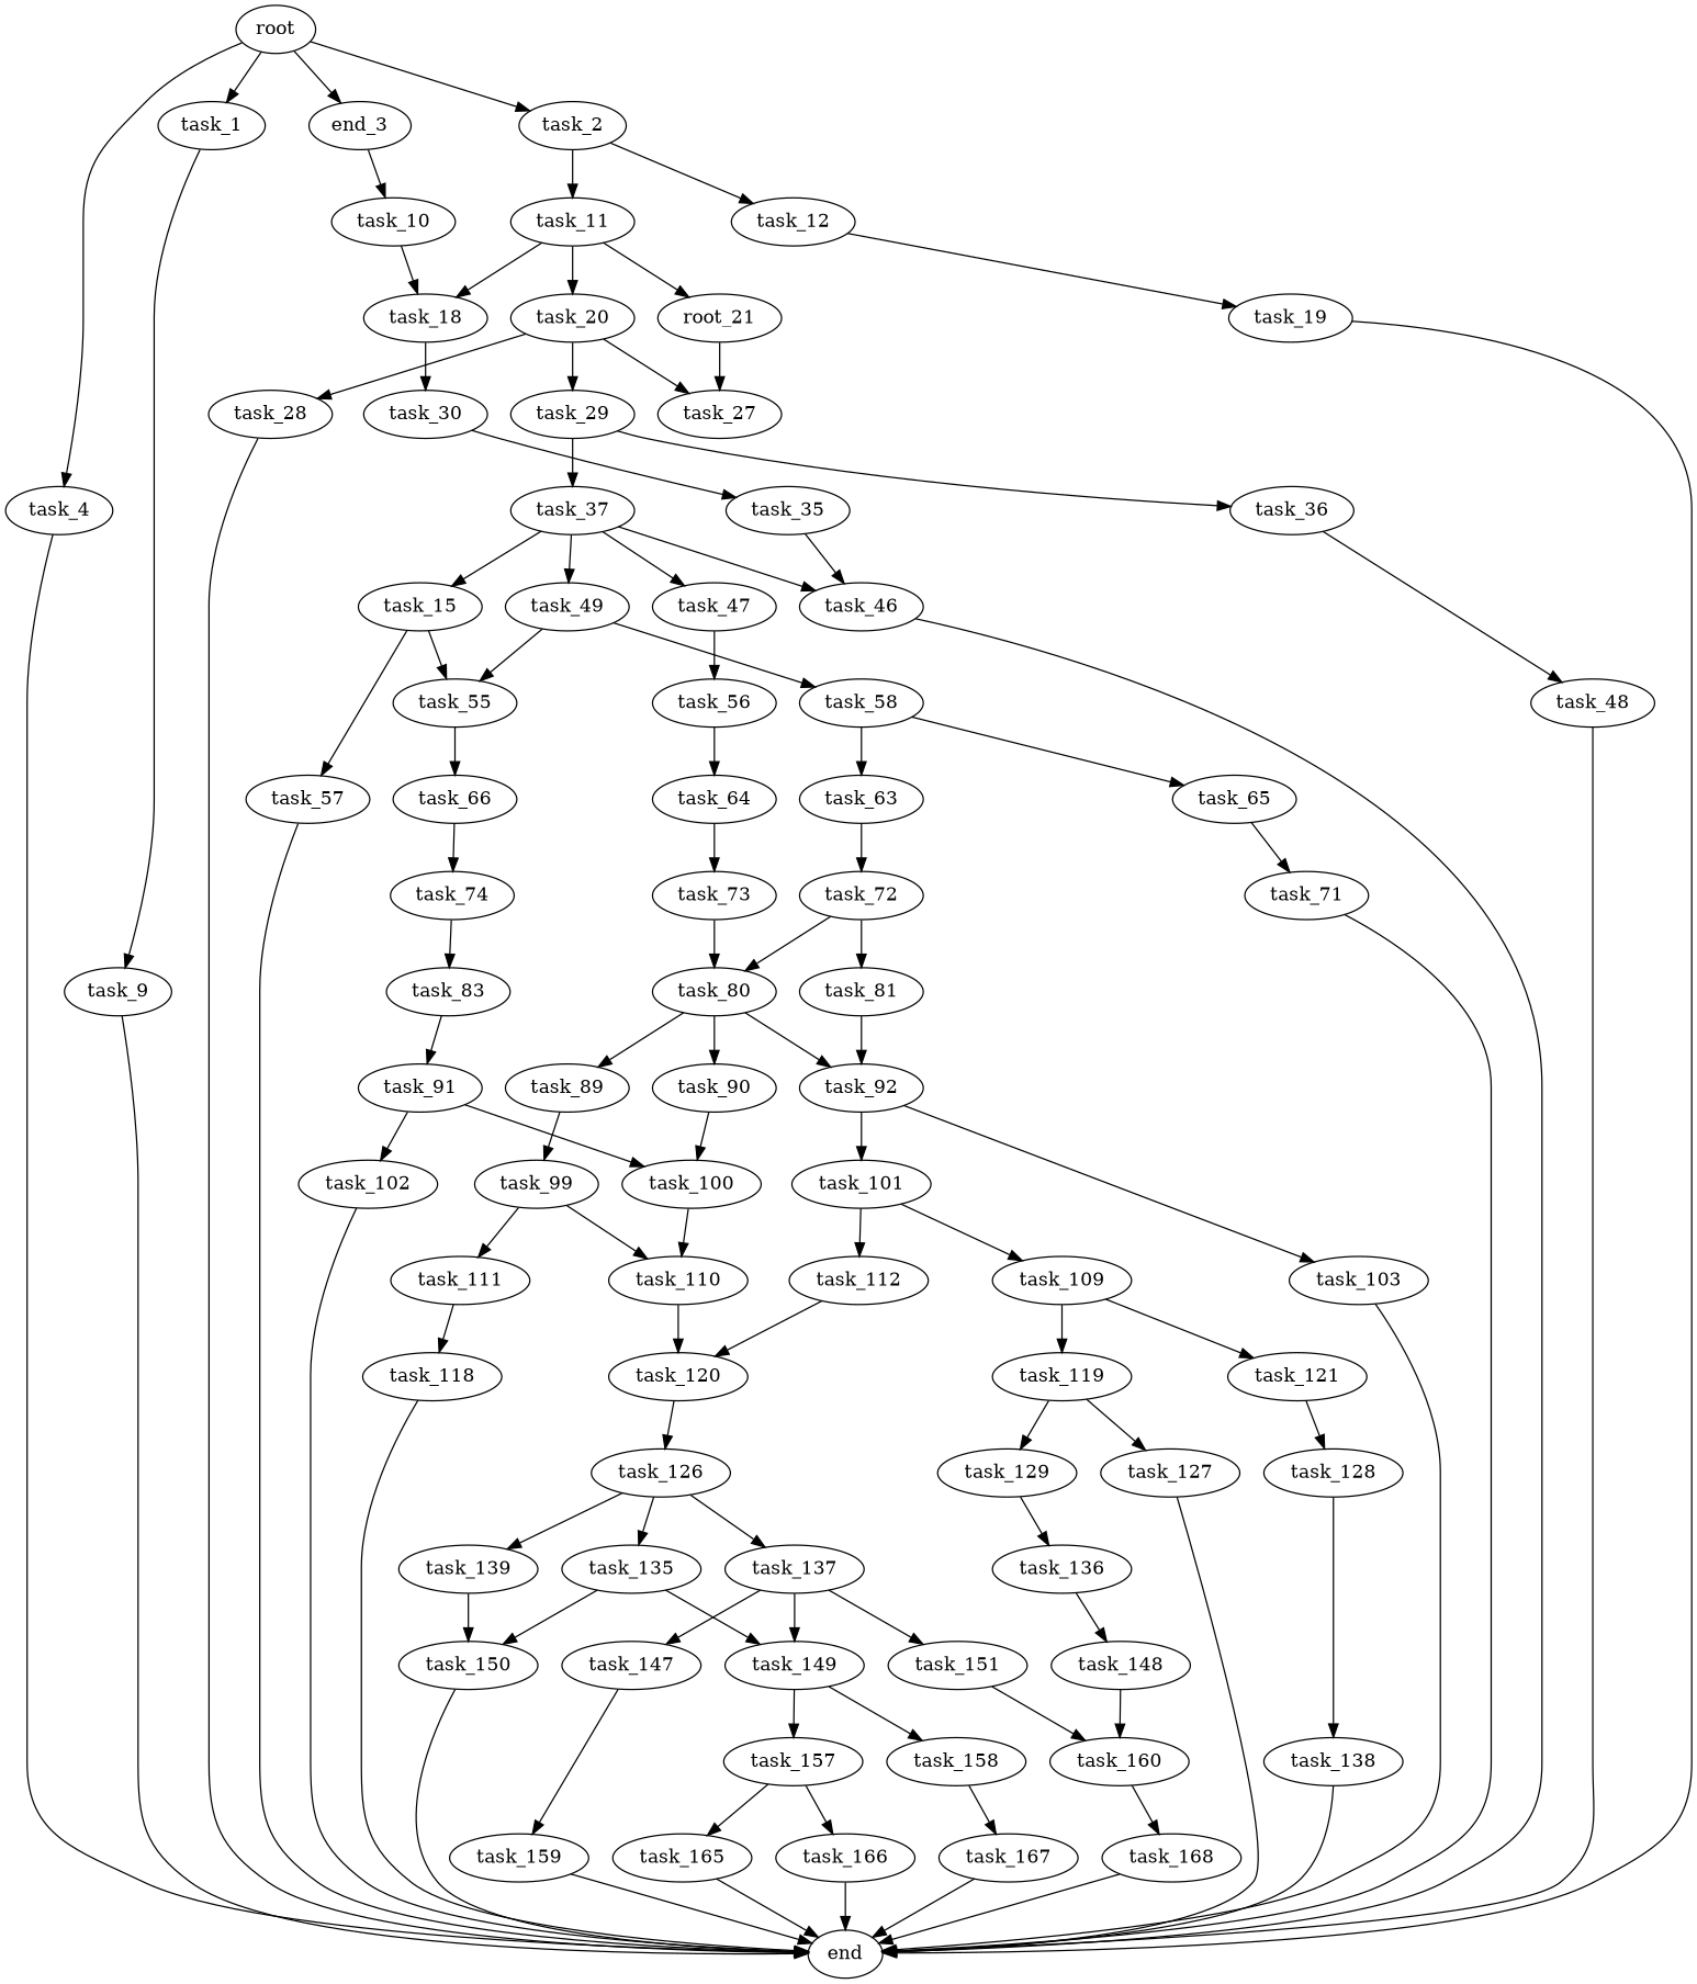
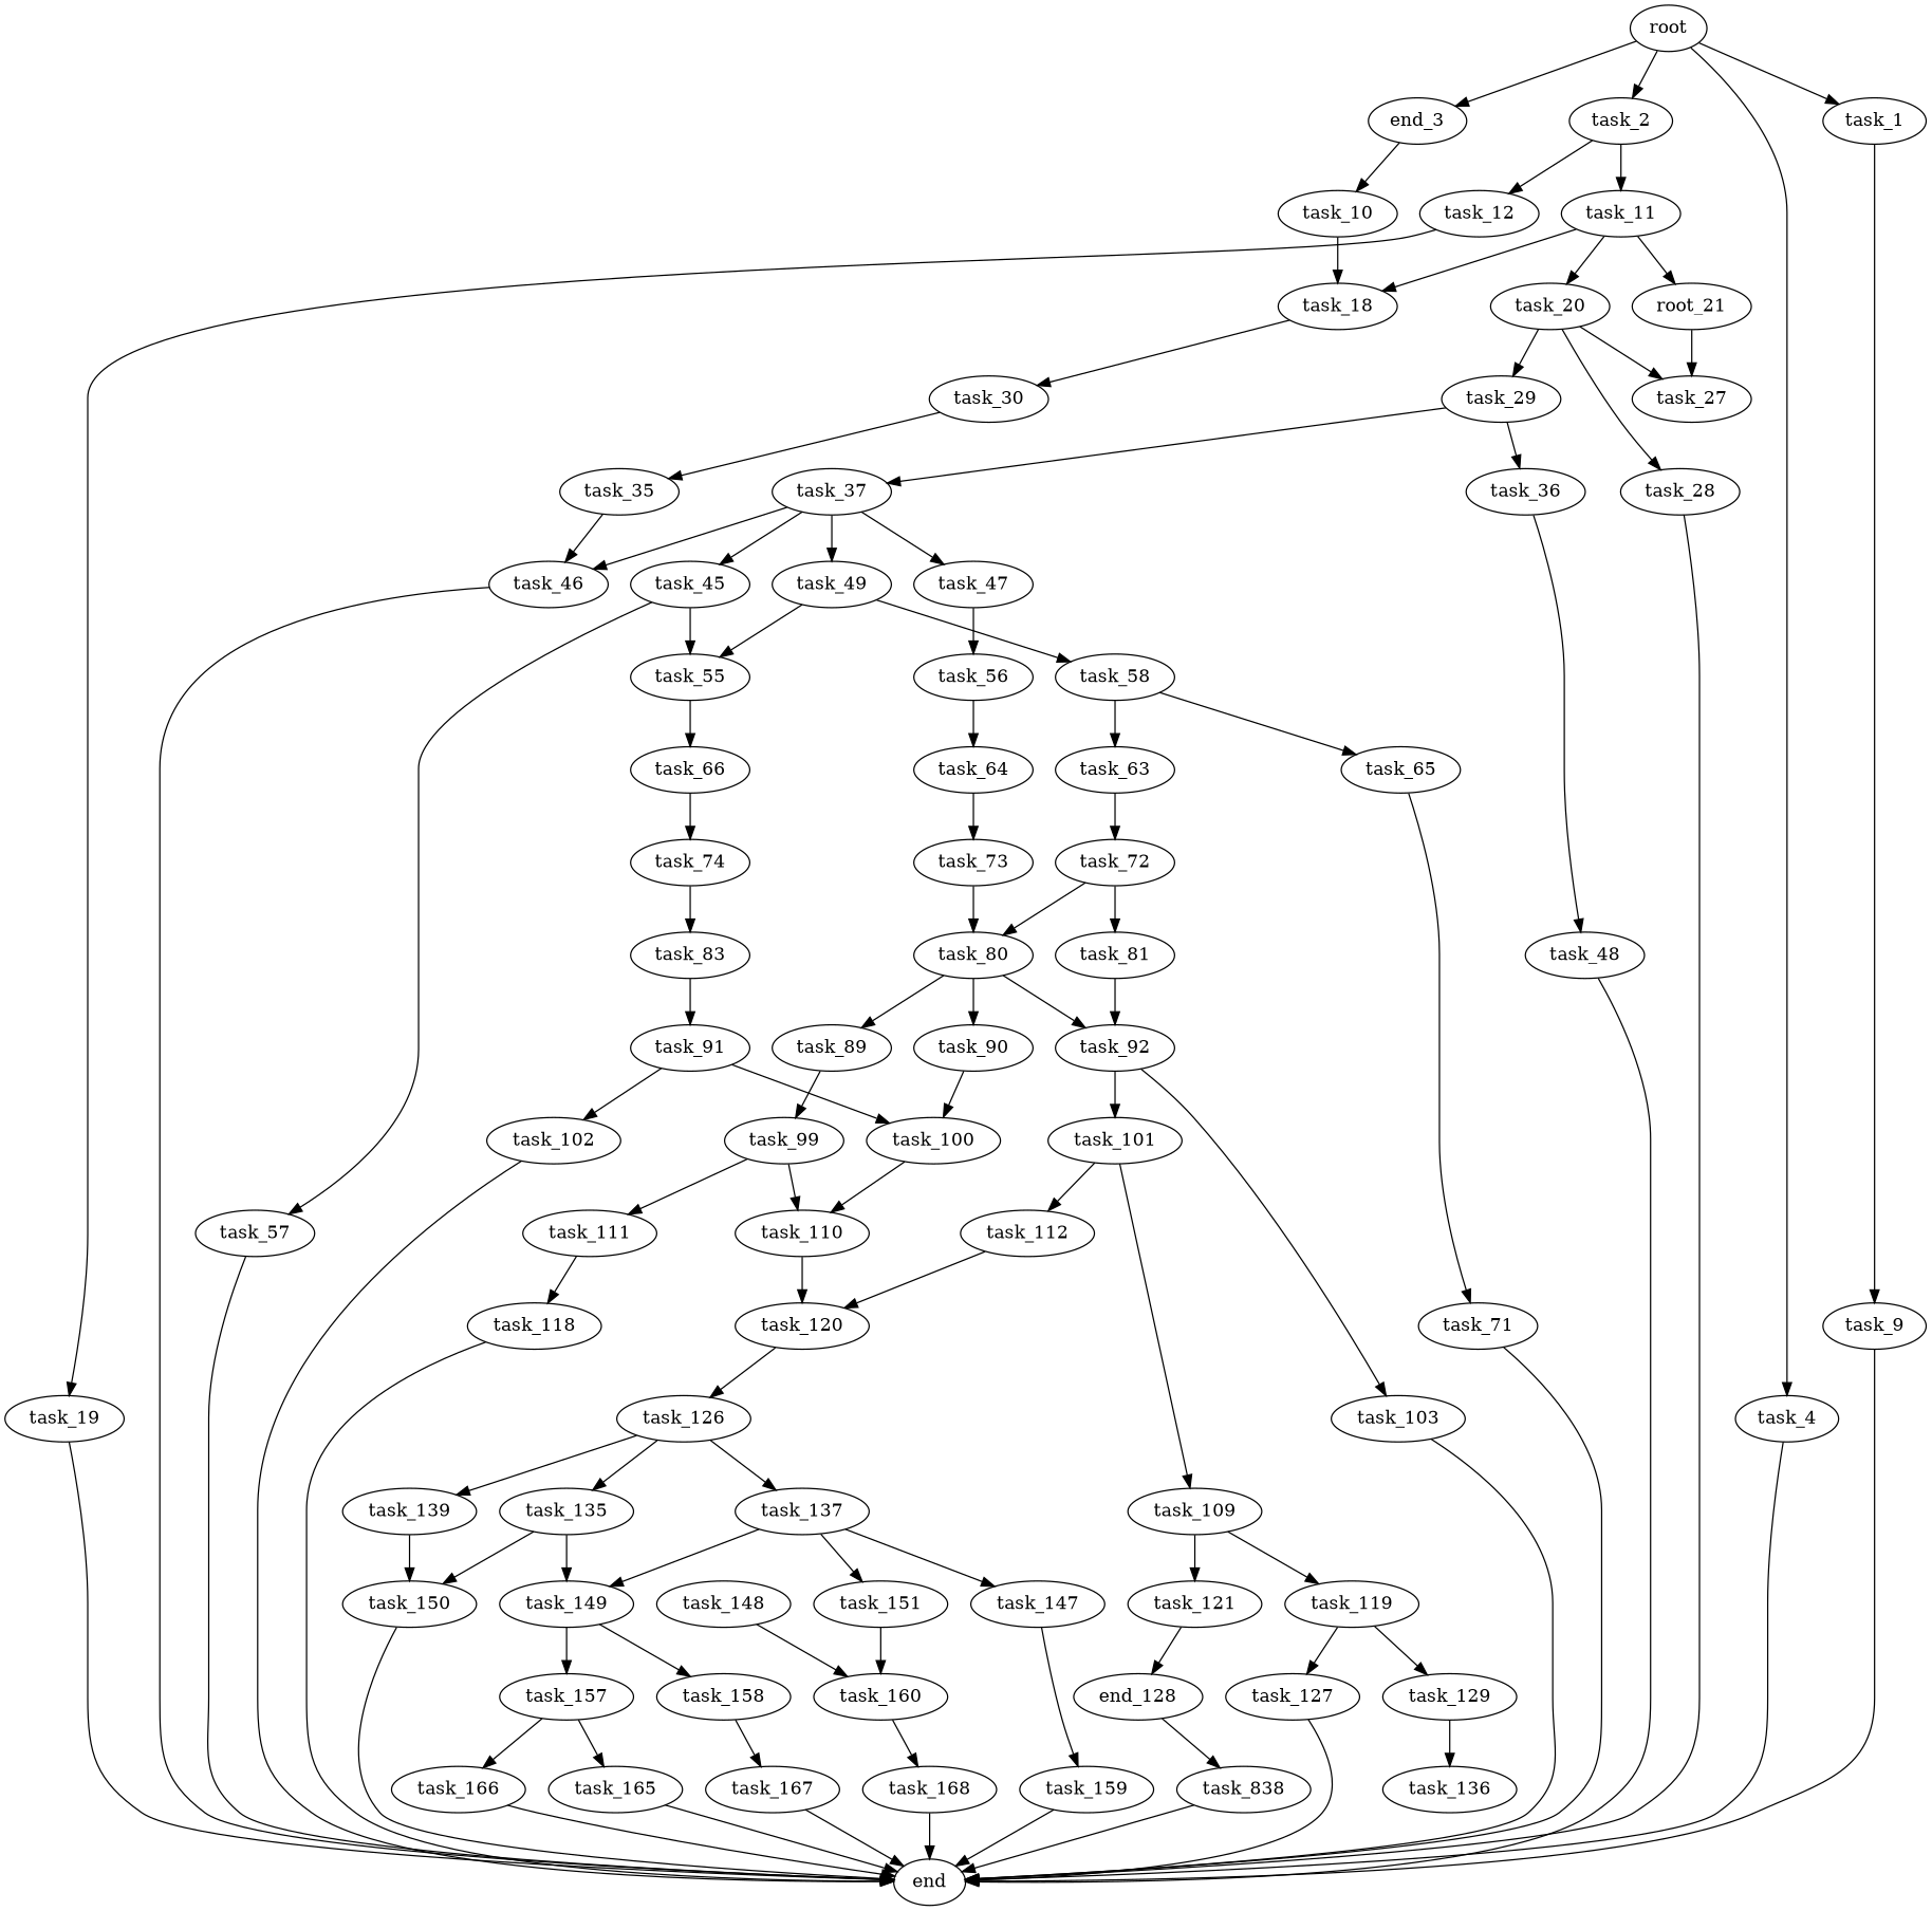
  digraph {
    root
    task_1
    task_2
    n4 [label=end_3]
    task_4
    task_9
    task_11
    task_12
    task_10
    end
    task_18
    task_20
    n13 [label=root_21]
    task_19
    task_30
    task_27
    task_28
    task_29
    task_35
    task_36
    task_37
    task_46
    task_48
-   task_45 [label=task_15]
+   task_45
    task_47
    task_49
    task_55
    task_57
    task_56
    task_58
    task_66
    task_64
    task_63
    task_65
    task_74
    task_73
    task_72
    task_71
    task_83
    task_80
    task_81
    task_89
    task_90
    task_92
    task_91
    task_99
    task_100
    task_101
    task_103
    task_102
    task_110
    task_111
    task_109
    task_112
    task_120
    task_118
    task_119
    task_121
    task_126
    task_127
    task_129
-   task_128
-   task_138
+   task_128 [label=end_128]
+   task_138 [label=task_838]
    task_136
    task_135
    task_137
    task_139
    task_149
    task_150
    task_147
    task_151
    task_148
    task_157
    task_158
    task_159
    task_160
    task_165
    task_166
    task_167
    task_168
    root -> task_1
    root -> task_2
    root -> n4
    root -> task_4
    task_1 -> task_9
    task_2 -> task_11
    task_2 -> task_12
    n4 -> task_10
    task_4 -> end
    task_9 -> end
    task_11 -> task_18
    task_11 -> task_20
    task_11 -> n13
    task_12 -> task_19
    task_10 -> task_18
    task_18 -> task_30
    task_20 -> task_27
    task_20 -> task_28
    task_20 -> task_29
    n13 -> task_27
    task_19 -> end
    task_30 -> task_35
    task_28 -> end
    task_29 -> task_36
    task_29 -> task_37
    task_35 -> task_46
    task_36 -> task_48
    task_37 -> task_46
    task_37 -> task_45
    task_37 -> task_47
    task_37 -> task_49
    task_46 -> end
    task_48 -> end
    task_45 -> task_55
    task_45 -> task_57
    task_47 -> task_56
    task_49 -> task_55
    task_49 -> task_58
    task_55 -> task_66
    task_57 -> end
    task_56 -> task_64
    task_58 -> task_63
    task_58 -> task_65
    task_66 -> task_74
    task_64 -> task_73
    task_63 -> task_72
    task_65 -> task_71
    task_74 -> task_83
    task_73 -> task_80
    task_72 -> task_80
    task_72 -> task_81
    task_71 -> end
    task_83 -> task_91
    task_80 -> task_89
    task_80 -> task_90
    task_80 -> task_92
    task_81 -> task_92
    task_89 -> task_99
    task_90 -> task_100
    task_92 -> task_101
    task_92 -> task_103
    task_91 -> task_100
    task_91 -> task_102
    task_99 -> task_110
    task_99 -> task_111
    task_100 -> task_110
    task_101 -> task_109
    task_101 -> task_112
    task_103 -> end
    task_102 -> end
    task_110 -> task_120
    task_111 -> task_118
    task_109 -> task_119
    task_109 -> task_121
    task_112 -> task_120
    task_120 -> task_126
    task_118 -> end
    task_119 -> task_127
    task_119 -> task_129
    task_121 -> task_128
    task_126 -> task_135
    task_126 -> task_137
    task_126 -> task_139
    task_127 -> end
    task_129 -> task_136
    task_128 -> task_138
    task_138 -> end
-   task_136 -> task_148
    task_135 -> task_149
    task_135 -> task_150
    task_137 -> task_149
    task_137 -> task_147
    task_137 -> task_151
    task_139 -> task_150
    task_149 -> task_157
    task_149 -> task_158
    task_150 -> end
    task_147 -> task_159
    task_151 -> task_160
    task_148 -> task_160
    task_157 -> task_165
    task_157 -> task_166
    task_158 -> task_167
    task_159 -> end
    task_160 -> task_168
    task_165 -> end
    task_166 -> end
    task_167 -> end
    task_168 -> end
  }
